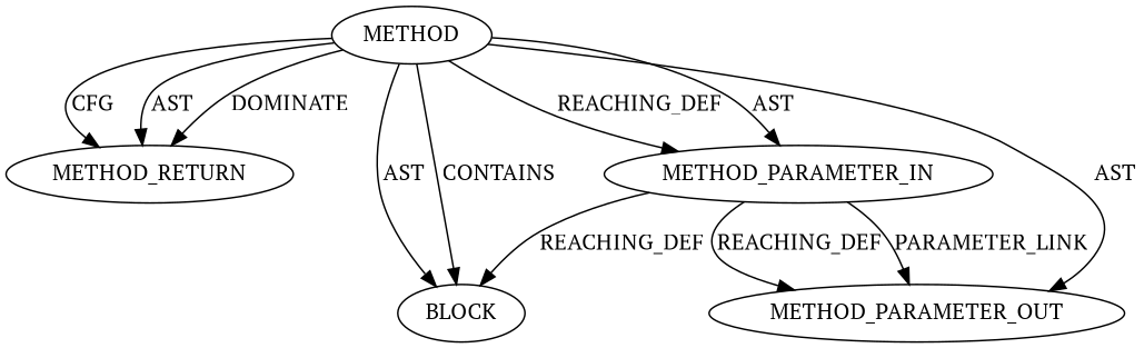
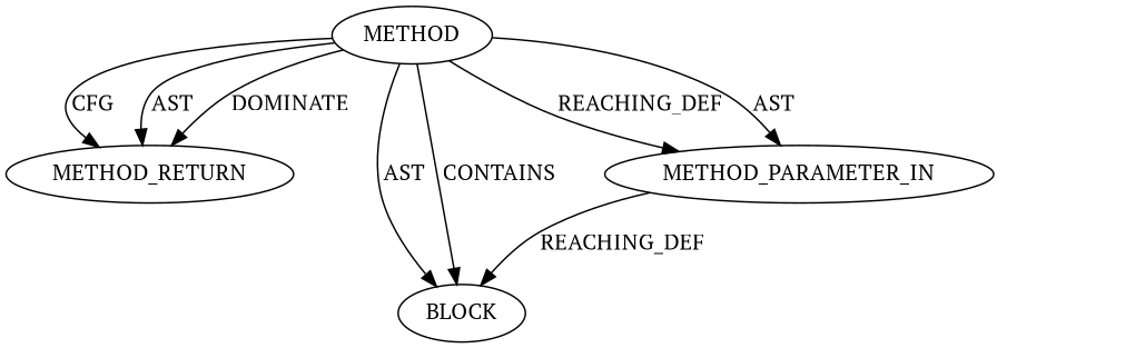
  digraph {
    fontname="PT Serif"
    node [CODE="<empty>" EVALUATION_STRATEGY=BY_VALUE ORDER=1 TYPE_FULL_NAME=ANY fontname="PT Serif"]
    edge [fontname="PT Serif"]
    n1 [CODE=RET ORDER=2 label=METHOD_RETURN]
    n2 [AST_PARENT_FULL_NAME="<global>" AST_PARENT_TYPE=NAMESPACE_BLOCK FILENAME="<empty>" FULL_NAME=list_empty IS_EXTERNAL=true NAME=list_empty ORDER=0 label=METHOD EVALUATION_STRATEGY="" TYPE_FULL_NAME=""]
    n3 [ARGUMENT_INDEX=1 label=BLOCK EVALUATION_STRATEGY=""]
    n4 [CODE=p1 INDEX=1 IS_VARIADIC=false NAME=p1 label=METHOD_PARAMETER_IN]
-   n5 [CODE=p1 INDEX=1 IS_VARIADIC=false NAME=p1 label=METHOD_PARAMETER_OUT]
    n2 -> n1 [label=CFG]
    n2 -> n1 [label=AST]
    n2 -> n1 [label=DOMINATE]
    n2 -> n3 [label=AST]
    n2 -> n3 [label=CONTAINS]
    n2 -> n4 [label=REACHING_DEF]
    n2 -> n4 [label=AST]
-   n2 -> n5 [label=AST]
    n4 -> n3 [VARIABLE=p1 label=REACHING_DEF]
-   n4 -> n5 [VARIABLE=p1 label=REACHING_DEF]
-   n4 -> n5 [label=PARAMETER_LINK]
  }
